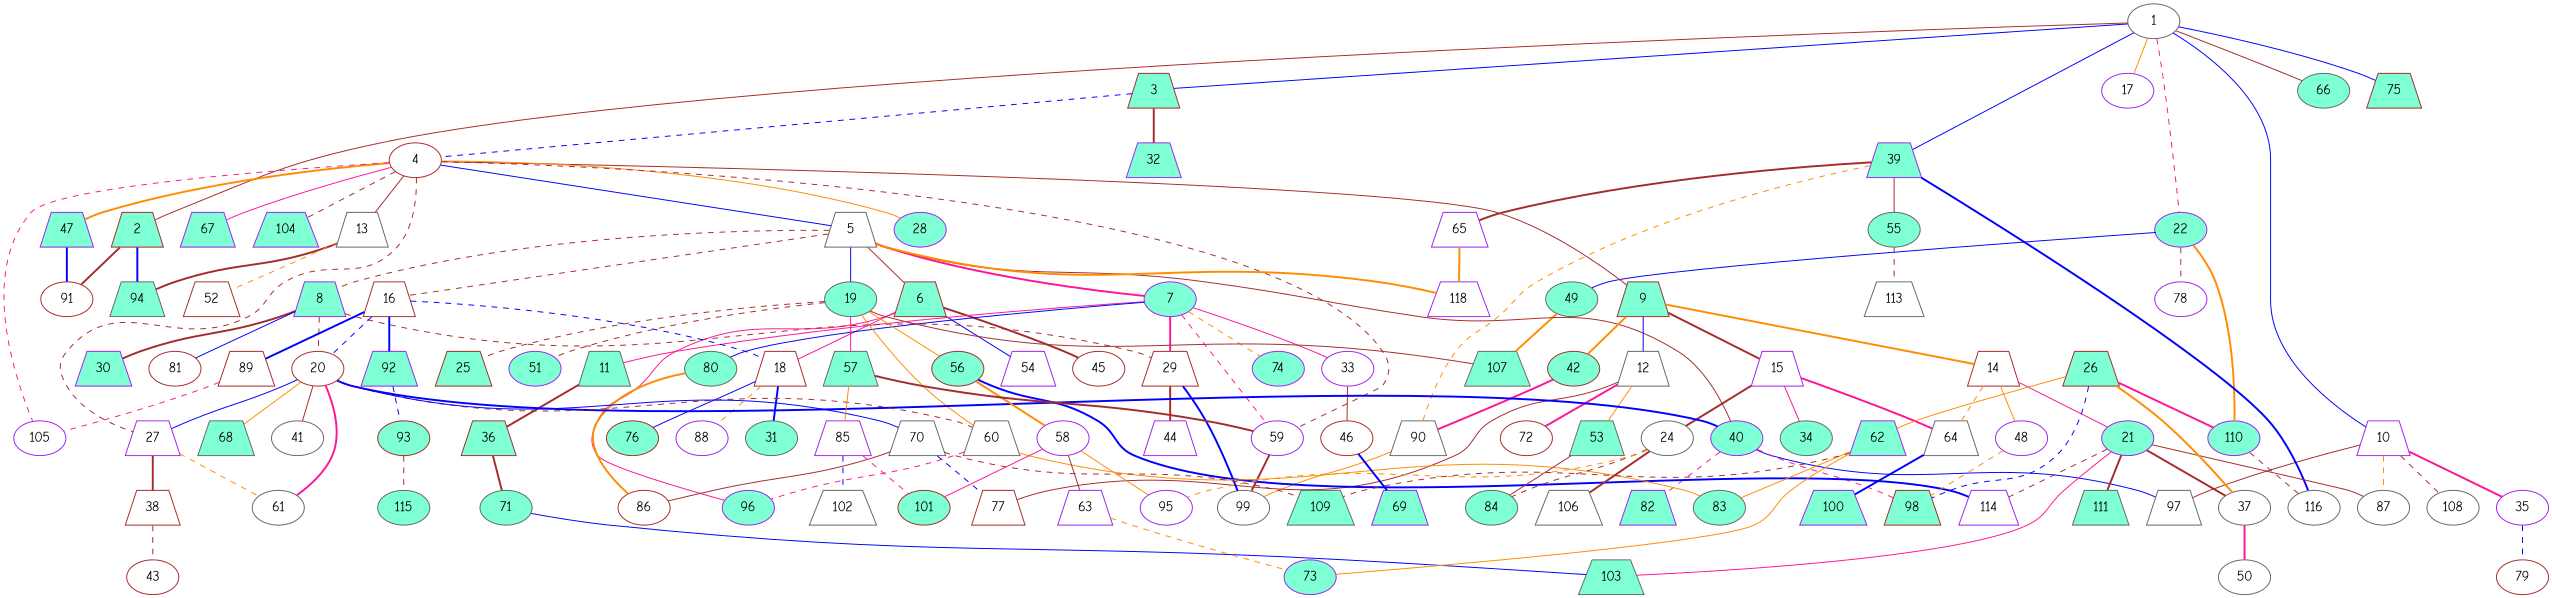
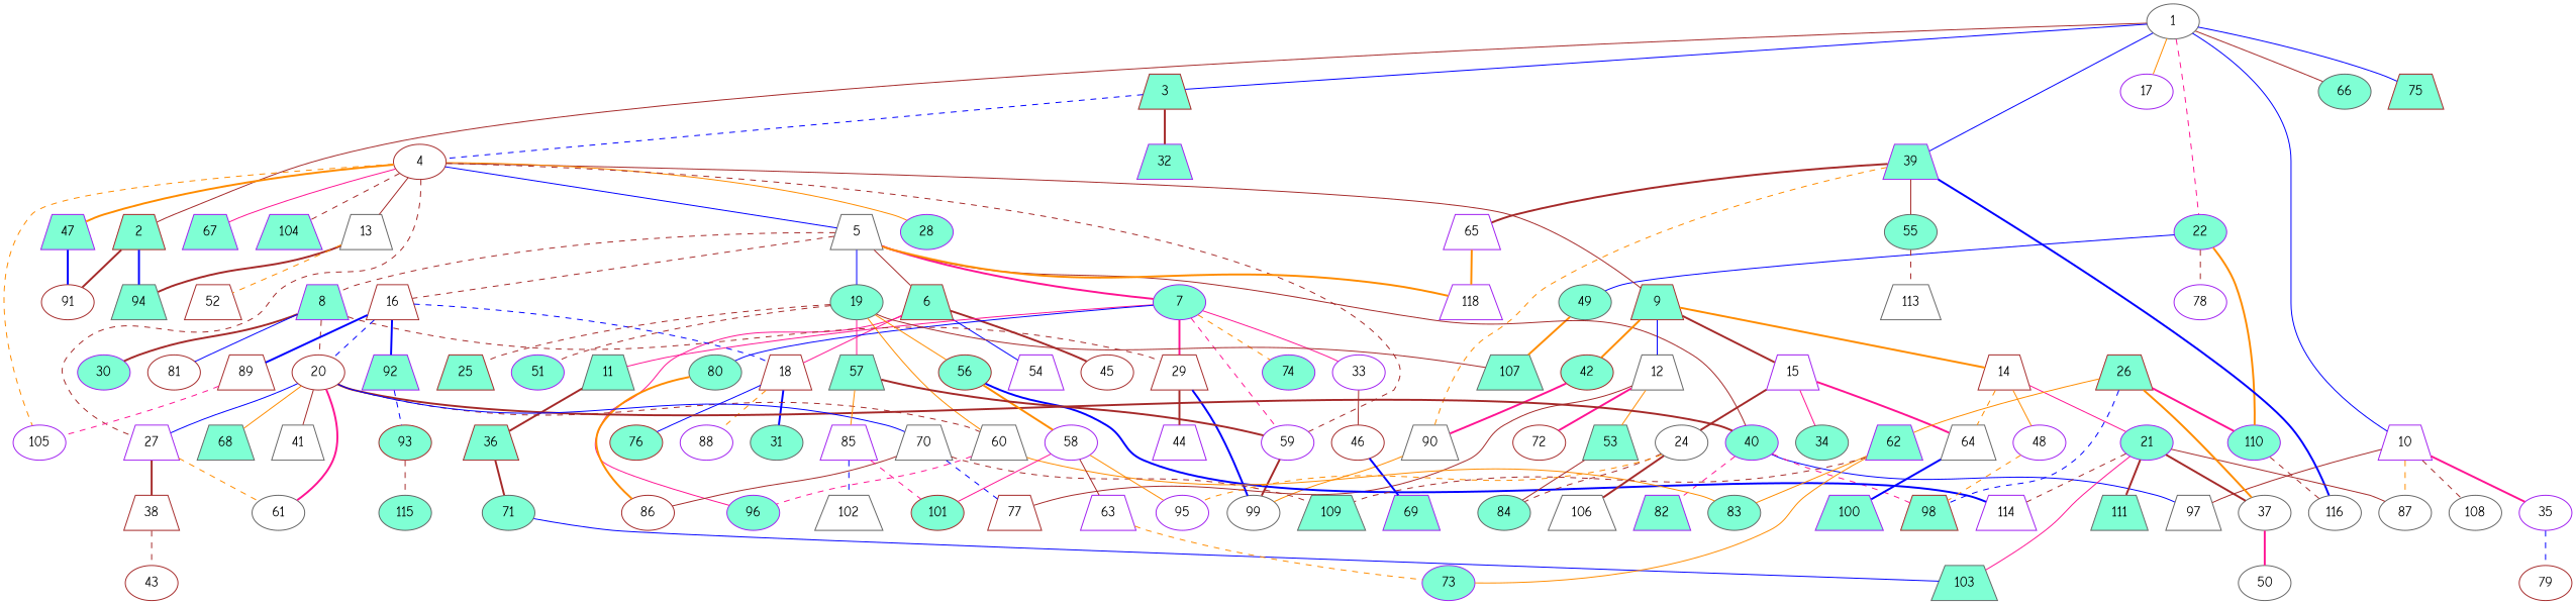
  graph {
    fontname="Comic Neue"
    node [color=purple fillcolor=white fontname="Comic Neue" shape=trapezium style=filled]
    edge [color=brown fontname="Comic Neue" style=solid]
    1 [color=gray40 shape=ellipse]
    2 [color=brown fillcolor=aquamarine]
    3 [color=brown fillcolor=aquamarine]
    10
    17 [shape=ellipse]
    22 [fillcolor=aquamarine shape=ellipse]
    39 [fillcolor=aquamarine]
    66 [color=gray40 fillcolor=aquamarine shape=ellipse]
    75 [color=brown fillcolor=aquamarine]
    91 [color=brown shape=ellipse]
    94 [color=gray40 fillcolor=aquamarine]
    4 [color=brown shape=ellipse]
    32 [fillcolor=aquamarine]
    35 [shape=ellipse]
    87 [color=gray40 shape=ellipse]
    97 [color=gray40]
    108 [color=gray40 shape=ellipse]
    49 [color=gray40 fillcolor=aquamarine shape=ellipse]
    78 [shape=ellipse]
    110 [fillcolor=aquamarine shape=ellipse]
    55 [color=gray40 fillcolor=aquamarine shape=ellipse]
    65
    90 [color=gray40]
    116 [color=gray40 shape=ellipse]
    5 [color=gray40]
    9 [color=brown fillcolor=aquamarine]
    13 [color=gray40]
    27
    28 [fillcolor=aquamarine shape=ellipse]
    47 [fillcolor=aquamarine]
    59 [shape=ellipse]
    67 [fillcolor=aquamarine]
    104 [fillcolor=aquamarine]
    105 [shape=ellipse]
    6 [color=brown fillcolor=aquamarine]
    7 [fillcolor=aquamarine shape=ellipse]
    8 [fillcolor=aquamarine]
    16 [color=brown]
    19 [color=gray40 fillcolor=aquamarine shape=ellipse]
    40 [fillcolor=aquamarine shape=ellipse]
    n41 [label=118]
    12 [color=gray40]
    14 [color=brown]
    15
    42 [color=brown fillcolor=aquamarine shape=ellipse]
    52 [color=brown]
    61 [color=gray40 shape=ellipse]
    38 [color=brown]
    99 [color=gray40 shape=ellipse]
    18 [color=brown]
    45 [color=brown shape=ellipse]
    54
    96 [fillcolor=aquamarine shape=ellipse]
    11 [color=gray40 fillcolor=aquamarine]
    29 [color=brown]
    33 [shape=ellipse]
    74 [fillcolor=aquamarine shape=ellipse]
    80 [color=gray40 fillcolor=aquamarine shape=ellipse]
    20 [color=brown shape=ellipse]
-   30 [fillcolor=aquamarine]
+   30 [fillcolor=aquamarine shape=ellipse]
    81 [color=brown shape=ellipse]
    89 [color=brown]
    92 [fillcolor=aquamarine]
    25 [color=brown fillcolor=aquamarine]
    51 [fillcolor=aquamarine shape=ellipse]
    56 [color=brown fillcolor=aquamarine shape=ellipse]
    57 [color=gray40 fillcolor=aquamarine]
    60 [color=gray40]
    107 [color=gray40 fillcolor=aquamarine]
    82 [fillcolor=aquamarine]
    98 [color=brown fillcolor=aquamarine]
    31 [color=gray40 fillcolor=aquamarine shape=ellipse]
    76 [color=brown fillcolor=aquamarine shape=ellipse]
    88 [shape=ellipse]
    36 [color=brown fillcolor=aquamarine]
    44
    46 [color=brown shape=ellipse]
    86 [color=brown shape=ellipse]
-   41 [color=gray40 shape=ellipse]
+   41 [color=gray40]
    68 [color=gray40 fillcolor=aquamarine]
    70 [color=gray40]
    53 [color=gray40 fillcolor=aquamarine]
    72 [color=brown shape=ellipse]
    77 [color=brown]
    21 [fillcolor=aquamarine shape=ellipse]
    48 [shape=ellipse]
    64 [color=gray40]
    24 [color=gray40 shape=ellipse]
    34 [color=gray40 fillcolor=aquamarine shape=ellipse]
    79 [color=brown shape=ellipse]
    71 [color=gray40 fillcolor=aquamarine shape=ellipse]
    84 [color=gray40 fillcolor=aquamarine shape=ellipse]
    37 [color=gray40 shape=ellipse]
    103 [color=gray40 fillcolor=aquamarine]
    111 [color=gray40 fillcolor=aquamarine]
    114
    100 [fillcolor=aquamarine]
    95 [shape=ellipse]
    106 [color=gray40]
    93 [color=brown fillcolor=aquamarine shape=ellipse]
    58 [shape=ellipse]
    85
    83 [color=gray40 fillcolor=aquamarine shape=ellipse]
    109 [color=gray40 fillcolor=aquamarine]
    50 [color=gray40 shape=ellipse]
    26 [color=brown fillcolor=aquamarine]
    62 [fillcolor=aquamarine]
    73 [fillcolor=aquamarine shape=ellipse]
    43 [color=brown shape=ellipse]
    69 [fillcolor=aquamarine]
    113 [color=gray40]
    63
    101 [color=brown fillcolor=aquamarine shape=ellipse]
    102 [color=gray40]
    115 [color=gray40 fillcolor=aquamarine shape=ellipse]
    1 -- 2
    1 -- 3 [color=blue]
    1 -- 10 [color=blue]
    1 -- 17 [color=darkorange]
    1 -- 22 [color=deeppink style=dashed]
    1 -- 39 [color=blue]
    1 -- 66
    1 -- 75 [color=blue]
    2 -- 91 [style=bold]
    2 -- 94 [color=blue style=bold]
    3 -- 4 [color=blue style=dashed]
    3 -- 32 [style=bold]
    10 -- 35 [color=deeppink style=bold]
    10 -- 87 [color=darkorange style=dashed]
    10 -- 97
    10 -- 108 [style=dashed]
    22 -- 49 [color=blue]
    22 -- 78 [style=dashed]
    22 -- 110 [color=darkorange style=bold]
    39 -- 55
    39 -- 65 [style=bold]
    39 -- 90 [color=darkorange style=dashed]
    39 -- 116 [color=blue style=bold]
    4 -- 5 [color=blue]
    4 -- 9
    4 -- 13
    4 -- 27 [style=dashed]
    4 -- 28 [color=darkorange]
    4 -- 47 [color=darkorange style=bold]
    4 -- 59 [style=dashed]
    4 -- 67 [color=deeppink]
    4 -- 104 [style=dashed]
-   4 -- 105 [color=deeppink style=dashed]
+   4 -- 105 [color=darkorange style=dashed]
    35 -- 79 [color=blue style=dashed]
    49 -- 107 [color=darkorange style=bold]
    110 -- 116 [style=dashed]
    55 -- 113 [style=dashed]
    65 -- n41 [color=darkorange style=bold]
    90 -- 99 [color=darkorange]
    5 -- 6
    5 -- 7 [color=deeppink style=bold]
    5 -- 8 [style=dashed]
    5 -- 16 [style=dashed]
    5 -- 19 [color=blue]
    5 -- 40
    5 -- n41 [color=darkorange style=bold]
    9 -- 12 [color=blue]
    9 -- 14 [color=darkorange style=bold]
    9 -- 15 [style=bold]
    9 -- 42 [color=darkorange style=bold]
    13 -- 94 [style=bold]
    13 -- 52 [color=darkorange style=dashed]
    27 -- 61 [color=darkorange style=dashed]
    27 -- 38 [style=bold]
    47 -- 91 [color=blue style=bold]
    59 -- 99 [style=bold]
    6 -- 18 [color=deeppink]
    6 -- 45 [style=bold]
    6 -- 54 [color=blue]
    6 -- 96 [color=deeppink]
    7 -- 59 [color=deeppink style=dashed]
    7 -- 11 [color=deeppink]
    7 -- 29 [color=deeppink style=bold]
    7 -- 33 [color=deeppink]
    7 -- 74 [color=darkorange style=dashed]
    7 -- 80 [color=blue]
    8 -- 29 [style=dashed]
    8 -- 20 [style=dashed]
    8 -- 30 [style=bold]
    8 -- 81 [color=blue]
    16 -- 18 [color=blue style=dashed]
    16 -- 20 [color=blue style=dashed]
    16 -- 89 [color=blue style=bold]
    16 -- 92 [color=blue style=bold]
    19 -- 25 [style=dashed]
    19 -- 51 [style=dashed]
    19 -- 56 [color=darkorange]
    19 -- 57 [color=deeppink]
    19 -- 60 [color=darkorange]
    19 -- 107
    40 -- 97 [color=blue]
    40 -- 82 [color=deeppink style=dashed]
    40 -- 98 [color=deeppink style=dashed]
    12 -- 53 [color=darkorange]
    12 -- 72 [color=deeppink style=bold]
    12 -- 77
    14 -- 21 [color=deeppink]
    14 -- 48 [color=darkorange]
    14 -- 64 [color=darkorange style=dashed]
    15 -- 64 [color=deeppink style=bold]
    15 -- 24 [style=bold]
    15 -- 34 [color=deeppink]
    42 -- 90 [color=deeppink style=bold]
    38 -- 43 [style=dashed]
    18 -- 31 [color=blue style=bold]
    18 -- 76 [color=blue]
    18 -- 88 [color=darkorange style=dashed]
    11 -- 36 [style=bold]
    29 -- 99 [color=blue style=bold]
    29 -- 44 [style=bold]
    33 -- 46
    80 -- 86 [color=darkorange style=bold]
    20 -- 27 [color=blue]
-   20 -- 40 [color=blue style=bold]
+   20 -- 40 [style=bold]
    20 -- 61 [color=deeppink style=bold]
    20 -- 60 [style=dashed]
    20 -- 41
    20 -- 68 [color=darkorange]
    20 -- 70 [color=blue]
    89 -- 105 [color=deeppink style=dashed]
    92 -- 93 [color=blue style=dashed]
    56 -- 114 [color=blue style=bold]
    56 -- 58 [color=darkorange style=bold]
    57 -- 59 [style=bold]
    57 -- 85 [color=darkorange]
    60 -- 96 [color=deeppink style=dashed]
    60 -- 83 [color=darkorange]
    36 -- 71 [style=bold]
    46 -- 69 [color=blue style=bold]
    70 -- 86
    70 -- 77 [color=blue style=dashed]
    70 -- 109 [style=dashed]
    53 -- 84
    21 -- 87
    21 -- 37 [style=bold]
    21 -- 103 [color=deeppink]
    21 -- 111 [style=bold]
    21 -- 114 [style=dashed]
    48 -- 98 [color=darkorange style=dashed]
    64 -- 100 [color=blue style=bold]
    24 -- 84 [style=dashed]
    24 -- 95 [color=darkorange style=dashed]
    24 -- 106 [style=bold]
    71 -- 103 [color=blue]
    37 -- 50 [color=deeppink style=bold]
    93 -- 115 [style=dashed]
    58 -- 95 [color=darkorange]
    58 -- 63
    58 -- 101 [color=deeppink]
    85 -- 101 [color=deeppink style=dashed]
    85 -- 102 [color=blue style=dashed]
    26 -- 110 [color=deeppink style=bold]
    26 -- 98 [color=blue style=dashed]
    26 -- 37 [color=darkorange style=bold]
    26 -- 62 [color=darkorange]
    62 -- 83 [color=darkorange]
    62 -- 109 [style=dashed]
    62 -- 73 [color=darkorange]
    63 -- 73 [color=darkorange style=dashed]
  }
